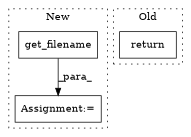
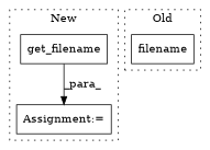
  digraph {
    node [shape=box]
    n1 [a=32 l="13,1" label=get_filename s="5121,5141"]
    n2 [a=7 l=1 label="Assignment:=" s=5120]
-   n3 [a=41 l=7 label=return s=5728]
+   n3 [a=41 l=7 label=filename s=5728]
    subgraph cluster_1 {
      label=New
      style=dotted
      n1
      n2
    }
    subgraph cluster_2 {
      label=Old
      style=dotted
      n3
    }
    n1 -> n2 [label=_para_]
  }
